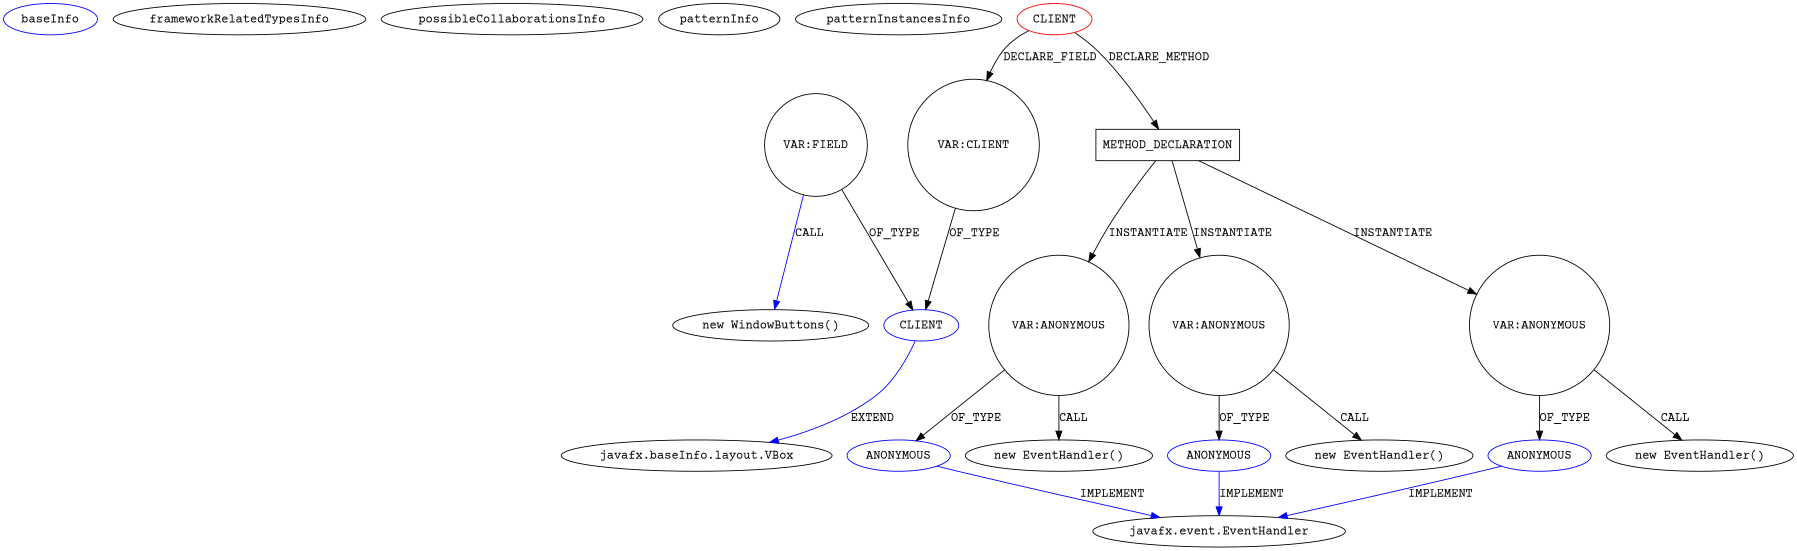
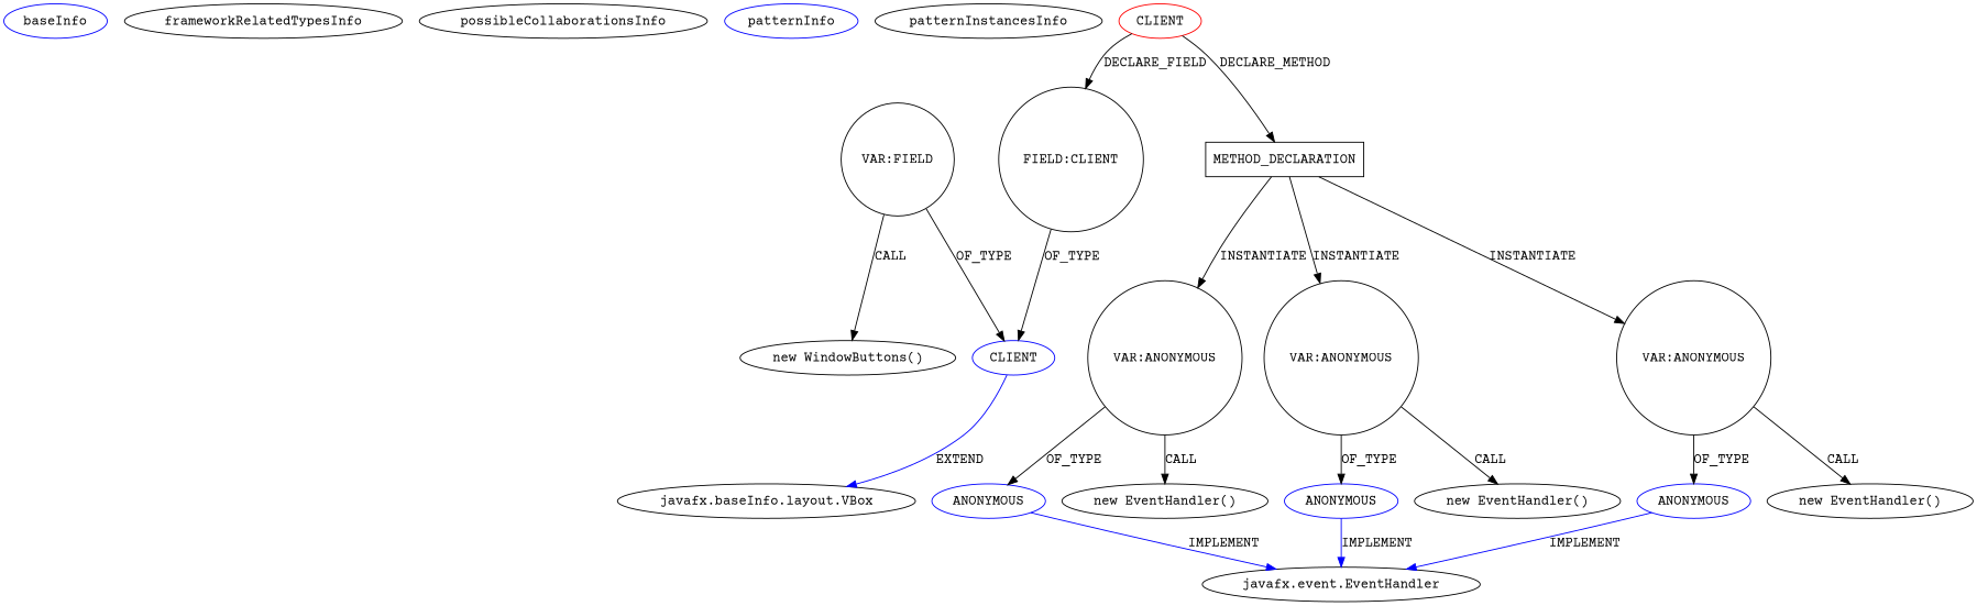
  digraph {
    fontname="Courier Prime"
    node [fontname="Courier Prime" isFrameworkType=false]
    edge [fontname="Courier Prime"]
    baseInfo [category=pattern color=blue graphId=4455 isAnonymous=false possibleRelation=false isFrameworkType=""]
    frameworkRelatedTypesInfo [isFrameworkType=""]
    possibleCollaborationsInfo [isFrameworkType=""]
-   patternInfo [frequency=2.0 patternRootClient=0 isFrameworkType=""]
+   patternInfo [frequency=2.0 patternRootClient=0 color=blue isFrameworkType=""]
    patternInstancesInfo [0="LichuanLu-ShunUI-FX~/LichuanLu-ShunUI-FX/ShunUI-FX-master/src/controllers/Controller.java~Controller~779" 1="AMITCCILGITHUB-Contacts~/AMITCCILGITHUB-Contacts/Contacts-master/Contacts/src/org/apandey/view/parts/Header.java~Header~55" isFrameworkType=""]
    n6 [label="new WindowButtons()" vertexType=CONSTRUCTOR_CALL]
    n7 [label="VAR:FIELD" shape=circle vertexType=VARIABLE_EXPRESION]
    n8 [color=blue label=CLIENT vertexType=REFERENCE_CLIENT_CLASS_DECLARATION]
    n9 [label="javafx.baseInfo.layout.VBox" vertexType=FRAMEWORK_CLASS_TYPE]
-   n10 [label="VAR:CLIENT" shape=circle vertexType=FIELD_DECLARATION]
+   n10 [label="FIELD:CLIENT" shape=circle vertexType=FIELD_DECLARATION]
    n11 [color=red label=CLIENT vertexType=ROOT_CLIENT_CLASS_DECLARATION]
    n12 [label=METHOD_DECLARATION shape=box vertexType=CLIENT_METHOD_DECLARATION]
    n13 [label="VAR:ANONYMOUS" shape=circle vertexType=VARIABLE_EXPRESION]
    n14 [label="VAR:ANONYMOUS" shape=circle vertexType=VARIABLE_EXPRESION]
    n15 [label="VAR:ANONYMOUS" shape=circle vertexType=VARIABLE_EXPRESION]
    n16 [color=blue label=ANONYMOUS vertexType=REFERENCE_ANONYMOUS_DECLARATION]
    n17 [label="new EventHandler()" vertexType=CONSTRUCTOR_CALL]
    n18 [color=blue label=ANONYMOUS vertexType=REFERENCE_ANONYMOUS_DECLARATION]
    n19 [label="new EventHandler()" vertexType=CONSTRUCTOR_CALL]
    n20 [color=blue label=ANONYMOUS vertexType=REFERENCE_ANONYMOUS_DECLARATION]
    n21 [label="new EventHandler()" vertexType=CONSTRUCTOR_CALL]
    n22 [label="javafx.event.EventHandler" vertexType=FRAMEWORK_INTERFACE_TYPE]
-   n7 -> n6 [label=CALL color=blue]
+   n7 -> n6 [label=CALL]
    n7 -> n8 [label=OF_TYPE]
    n8 -> n9 [color=blue label=EXTEND]
    n10 -> n8 [label=OF_TYPE]
    n11 -> n10 [label=DECLARE_FIELD]
    n11 -> n12 [label=DECLARE_METHOD]
    n12 -> n13 [label=INSTANTIATE]
    n12 -> n14 [label=INSTANTIATE]
    n12 -> n15 [label=INSTANTIATE]
    n13 -> n16 [label=OF_TYPE]
    n13 -> n17 [label=CALL]
    n14 -> n18 [label=OF_TYPE]
    n14 -> n19 [label=CALL]
    n15 -> n20 [label=OF_TYPE]
    n15 -> n21 [label=CALL]
    n16 -> n22 [color=blue label=IMPLEMENT]
    n18 -> n22 [color=blue label=IMPLEMENT]
    n20 -> n22 [color=blue label=IMPLEMENT]
  }
